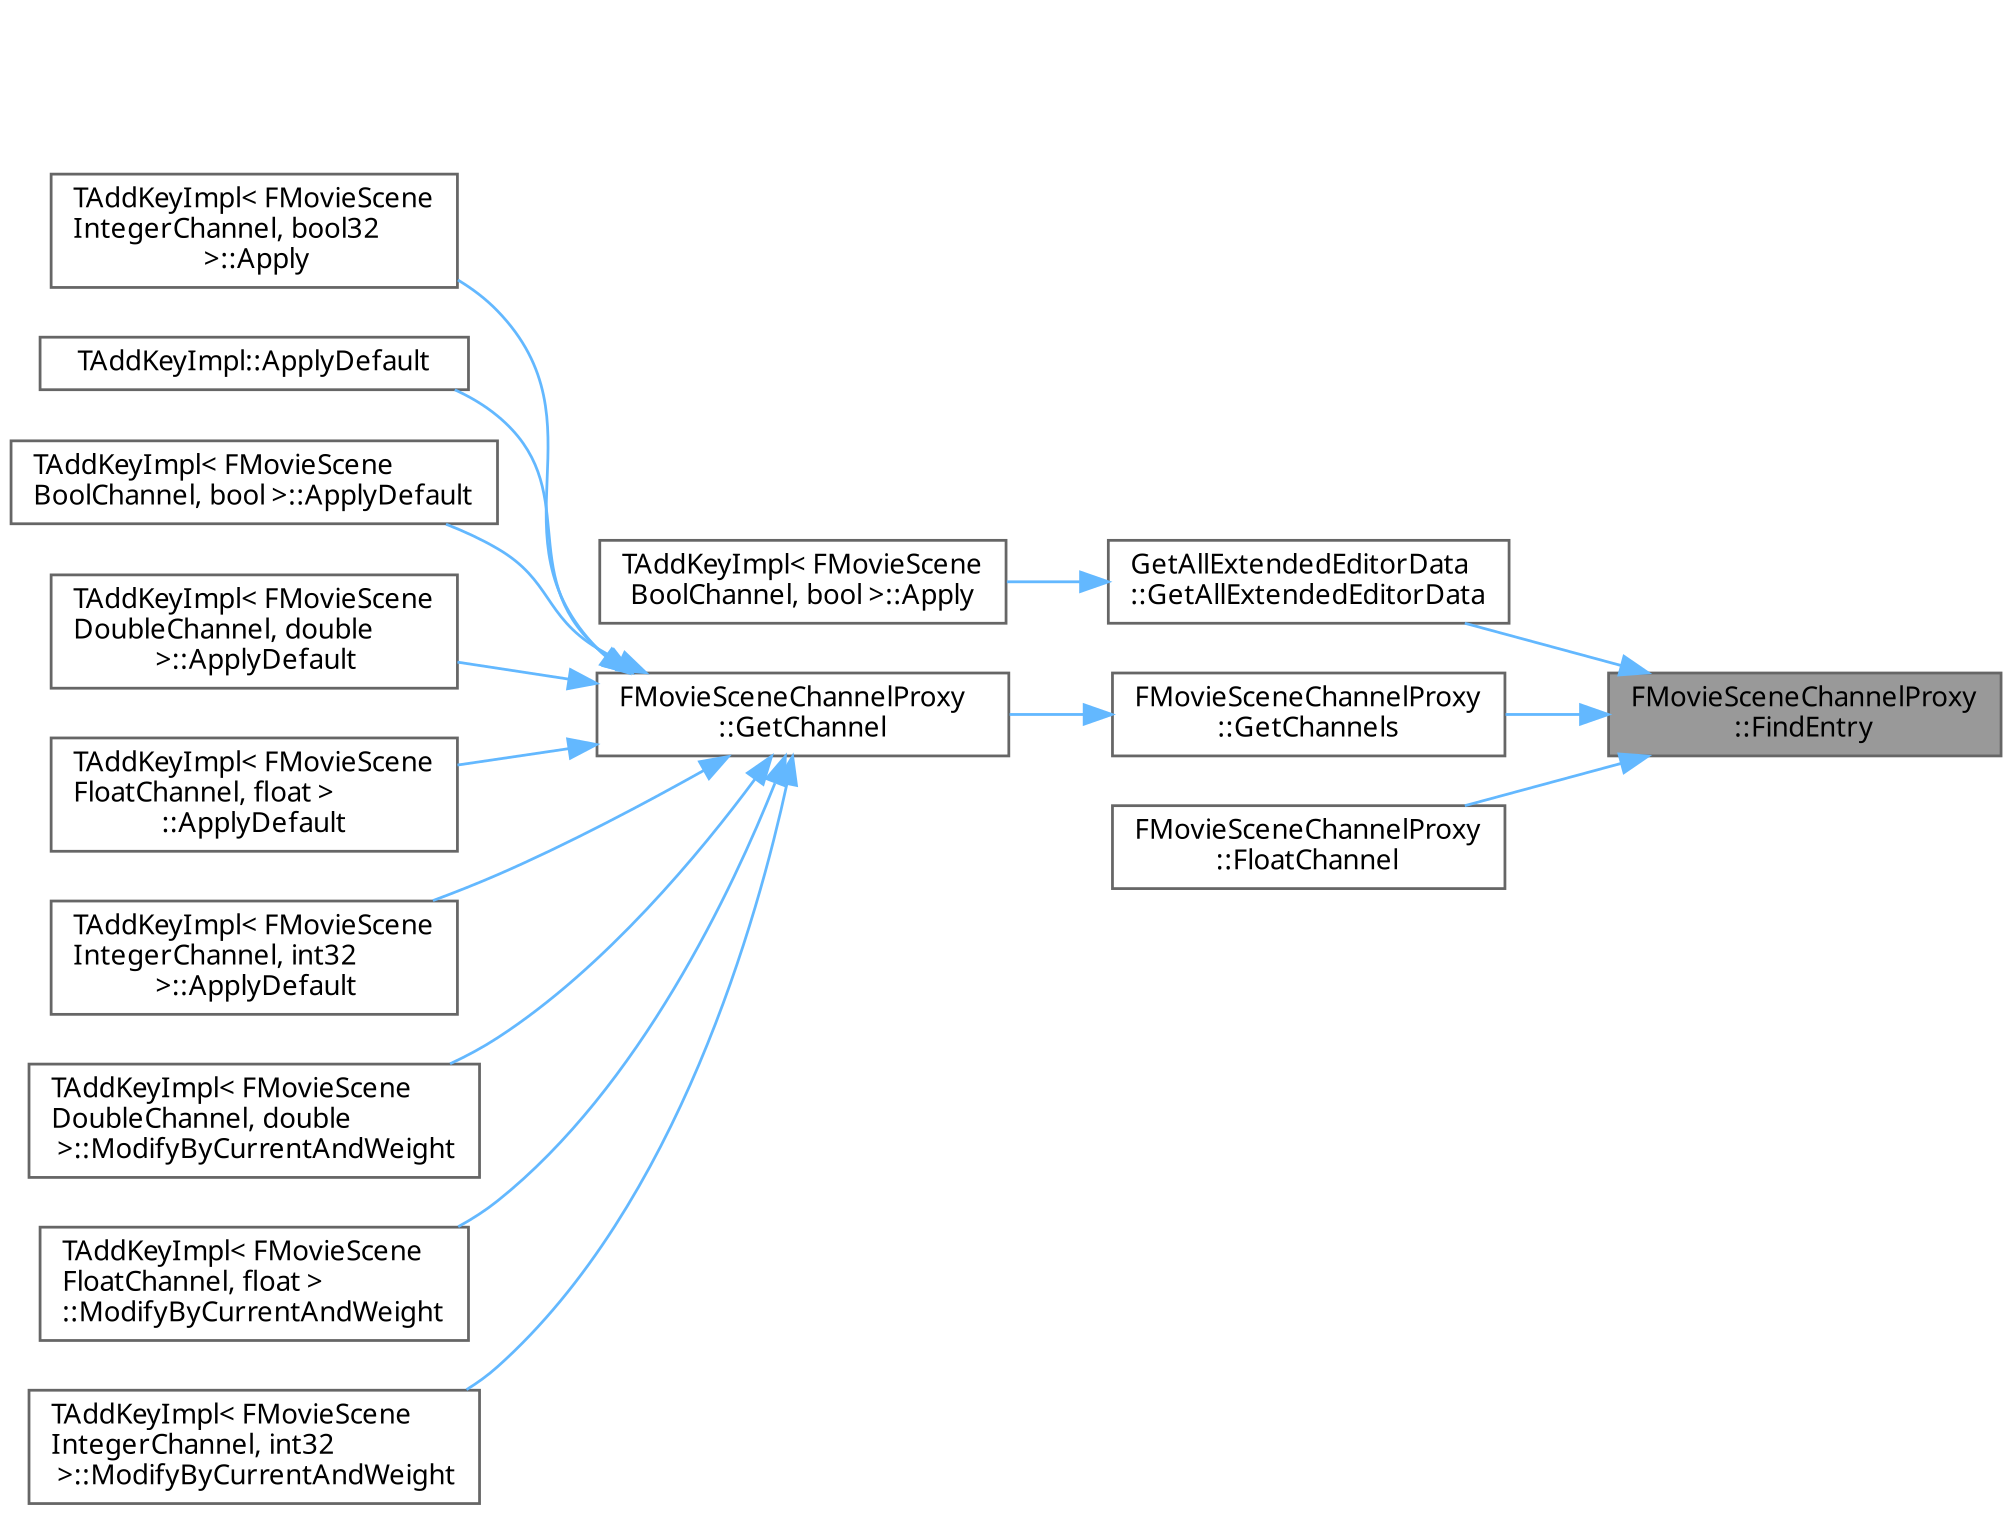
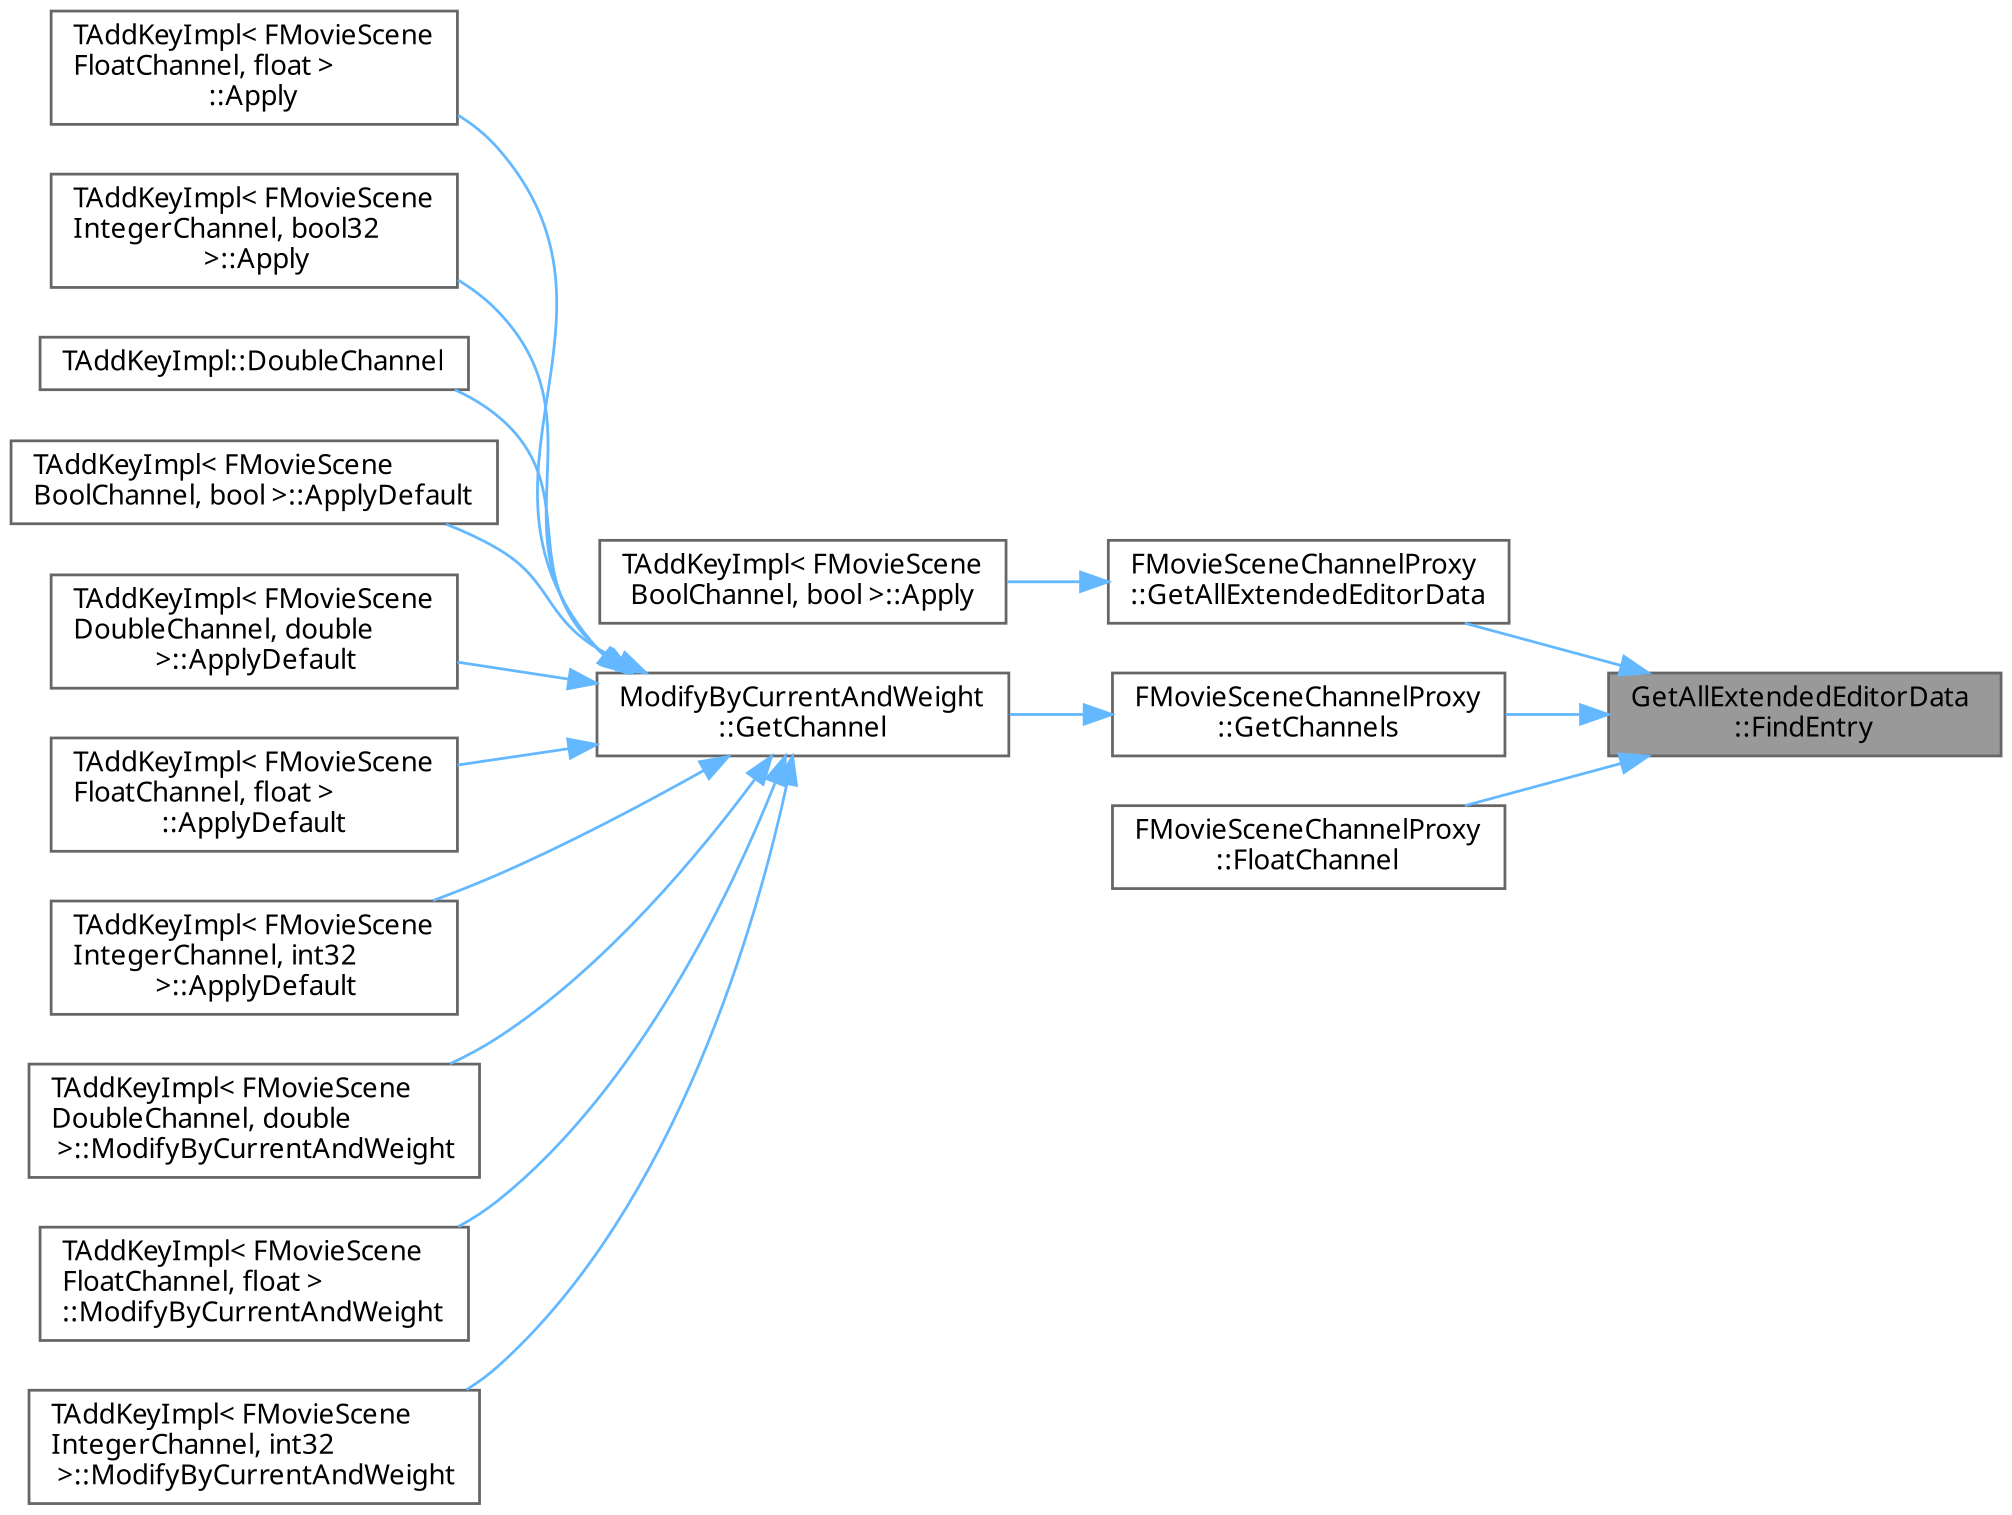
  digraph {
    fontname="Noto Sans"
    rankdir=RL
    node [color=grey40 fillcolor=white fontname="Noto Sans" fontsize=10 shape=box style=filled]
    edge [color=steelblue1 dir=back fontname="Noto Sans" fontsize=10 labelfontname=Helvetica labelfontsize=10 style=solid]
-   n1 [color=gray40 fillcolor=grey60 fontcolor=black height=0.2 label="FMovieSceneChannelProxy\l::FindEntry" width=0.4]
-   n2 [height=0.2 label="GetAllExtendedEditorData\l::GetAllExtendedEditorData" width=0.4]
+   n1 [color=gray40 fillcolor=grey60 fontcolor=black height=0.2 label="GetAllExtendedEditorData\l::FindEntry" width=0.4]
+   n2 [height=0.2 label="FMovieSceneChannelProxy\l::GetAllExtendedEditorData" width=0.4]
    n3 [height=0.2 label="FMovieSceneChannelProxy\l::GetChannels" width=0.4]
    n4 [height=0.2 label="FMovieSceneChannelProxy\l::FloatChannel" width=0.4]
    n5 [height=0.2 label="TAddKeyImpl\< FMovieScene\lBoolChannel, bool \>::Apply" width=0.4]
-   n6 [height=0.2 label="FMovieSceneChannelProxy\l::GetChannel" width=0.4]
+   n6 [height=0.2 label="ModifyByCurrentAndWeight\l::GetChannel" width=0.4]
+   n7 [height=0.2 label="TAddKeyImpl\< FMovieScene\lFloatChannel, float \>\l::Apply" width=0.4]
    n8 [height=0.2 label="TAddKeyImpl\< FMovieScene\lIntegerChannel, bool32\l \>::Apply" width=0.4]
-   n9 [height=0.2 label="TAddKeyImpl::ApplyDefault" width=0.4]
+   n9 [height=0.2 label="TAddKeyImpl::DoubleChannel" width=0.4]
    n10 [height=0.2 label="TAddKeyImpl\< FMovieScene\lBoolChannel, bool \>::ApplyDefault" width=0.4]
    n11 [height=0.2 label="TAddKeyImpl\< FMovieScene\lDoubleChannel, double\l \>::ApplyDefault" width=0.4]
    n12 [height=0.2 label="TAddKeyImpl\< FMovieScene\lFloatChannel, float \>\l::ApplyDefault" width=0.4]
    n13 [height=0.2 label="TAddKeyImpl\< FMovieScene\lIntegerChannel, int32\l \>::ApplyDefault" width=0.4]
    n14 [height=0.2 label="TAddKeyImpl\< FMovieScene\lDoubleChannel, double\l \>::ModifyByCurrentAndWeight" width=0.4]
    n15 [height=0.2 label="TAddKeyImpl\< FMovieScene\lFloatChannel, float \>\l::ModifyByCurrentAndWeight" width=0.4]
    n16 [height=0.2 label="TAddKeyImpl\< FMovieScene\lIntegerChannel, int32\l \>::ModifyByCurrentAndWeight" width=0.4]
    n1 -> n2
    n1 -> n3
    n1 -> n4
    n2 -> n5
    n3 -> n6
+   n6 -> n7
    n6 -> n8
    n6 -> n9
    n6 -> n10
    n6 -> n11
    n6 -> n12
    n6 -> n13
    n6 -> n14
    n6 -> n15
    n6 -> n16
  }
